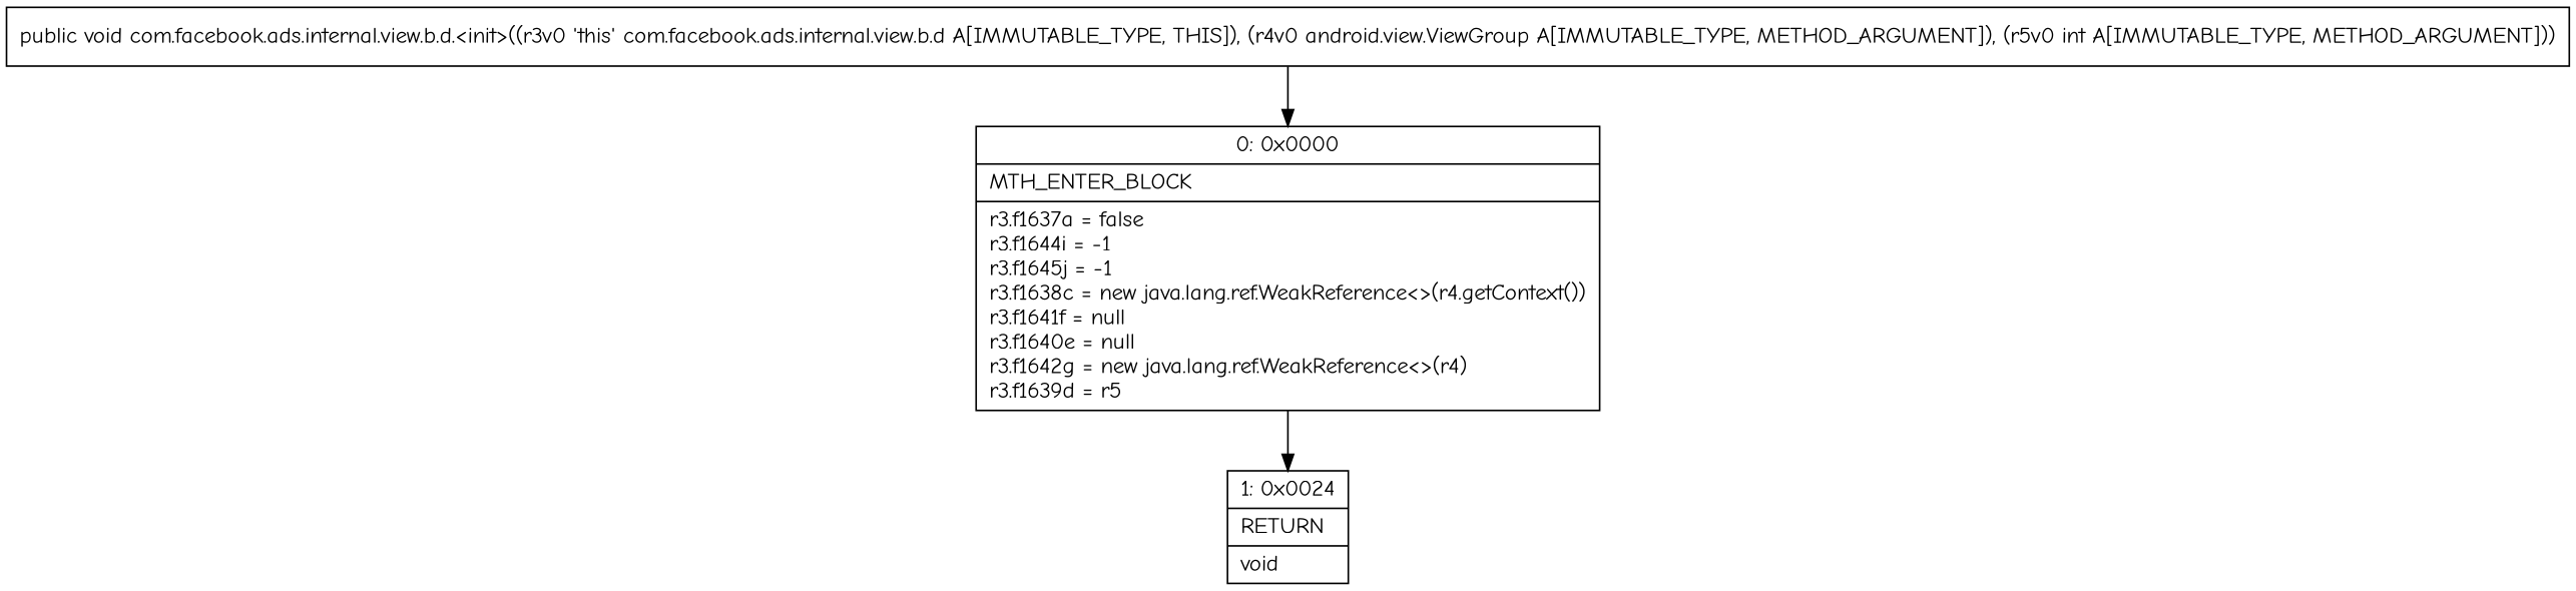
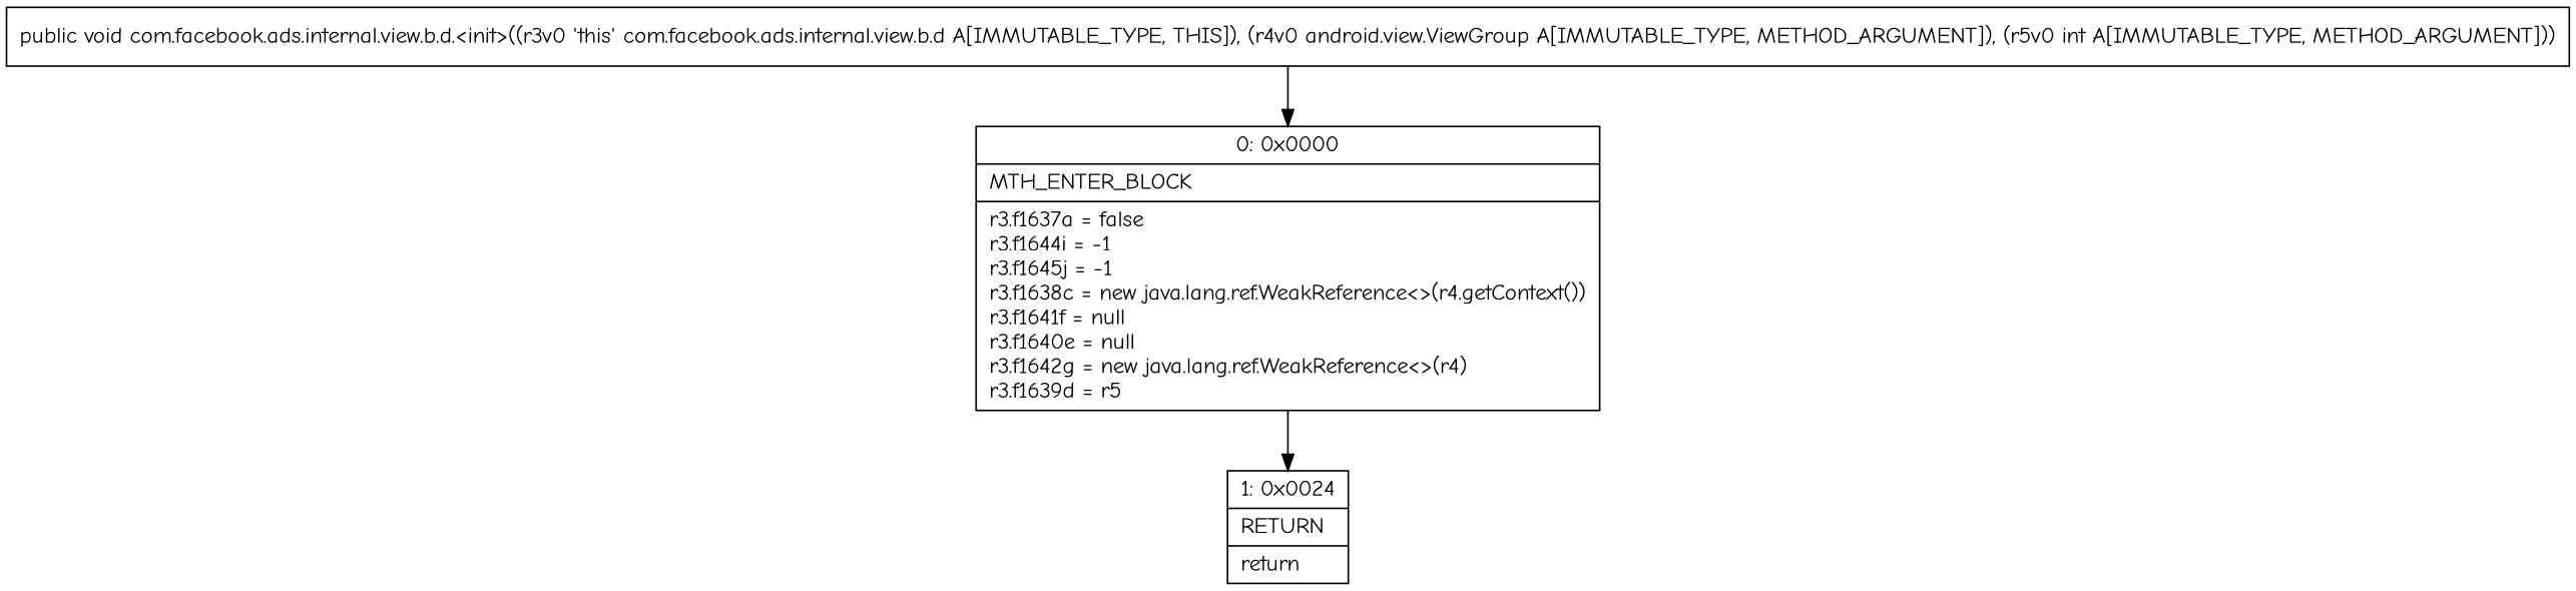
  digraph {
    fontname="Comic Neue"
    node [shape=record fontname="Comic Neue"]
    edge [fontname="Comic Neue"]
    n1 [label="{0\:\ 0x0000|MTH_ENTER_BLOCK\l|r3.f1637a = false\lr3.f1644i = \-1\lr3.f1645j = \-1\lr3.f1638c = new java.lang.ref.WeakReference\<\>(r4.getContext())\lr3.f1641f = null\lr3.f1640e = null\lr3.f1642g = new java.lang.ref.WeakReference\<\>(r4)\lr3.f1639d = r5\l}"]
-   n2 [label="{1\:\ 0x0024|RETURN\l|void\l}"]
+   n2 [label="{1\:\ 0x0024|RETURN\l|return\l}"]
    n3 [label="{public void com.facebook.ads.internal.view.b.d.\<init\>((r3v0 'this' com.facebook.ads.internal.view.b.d A[IMMUTABLE_TYPE, THIS]), (r4v0 android.view.ViewGroup A[IMMUTABLE_TYPE, METHOD_ARGUMENT]), (r5v0 int A[IMMUTABLE_TYPE, METHOD_ARGUMENT])) }"]
    n1 -> n2
    n3 -> n1
  }
